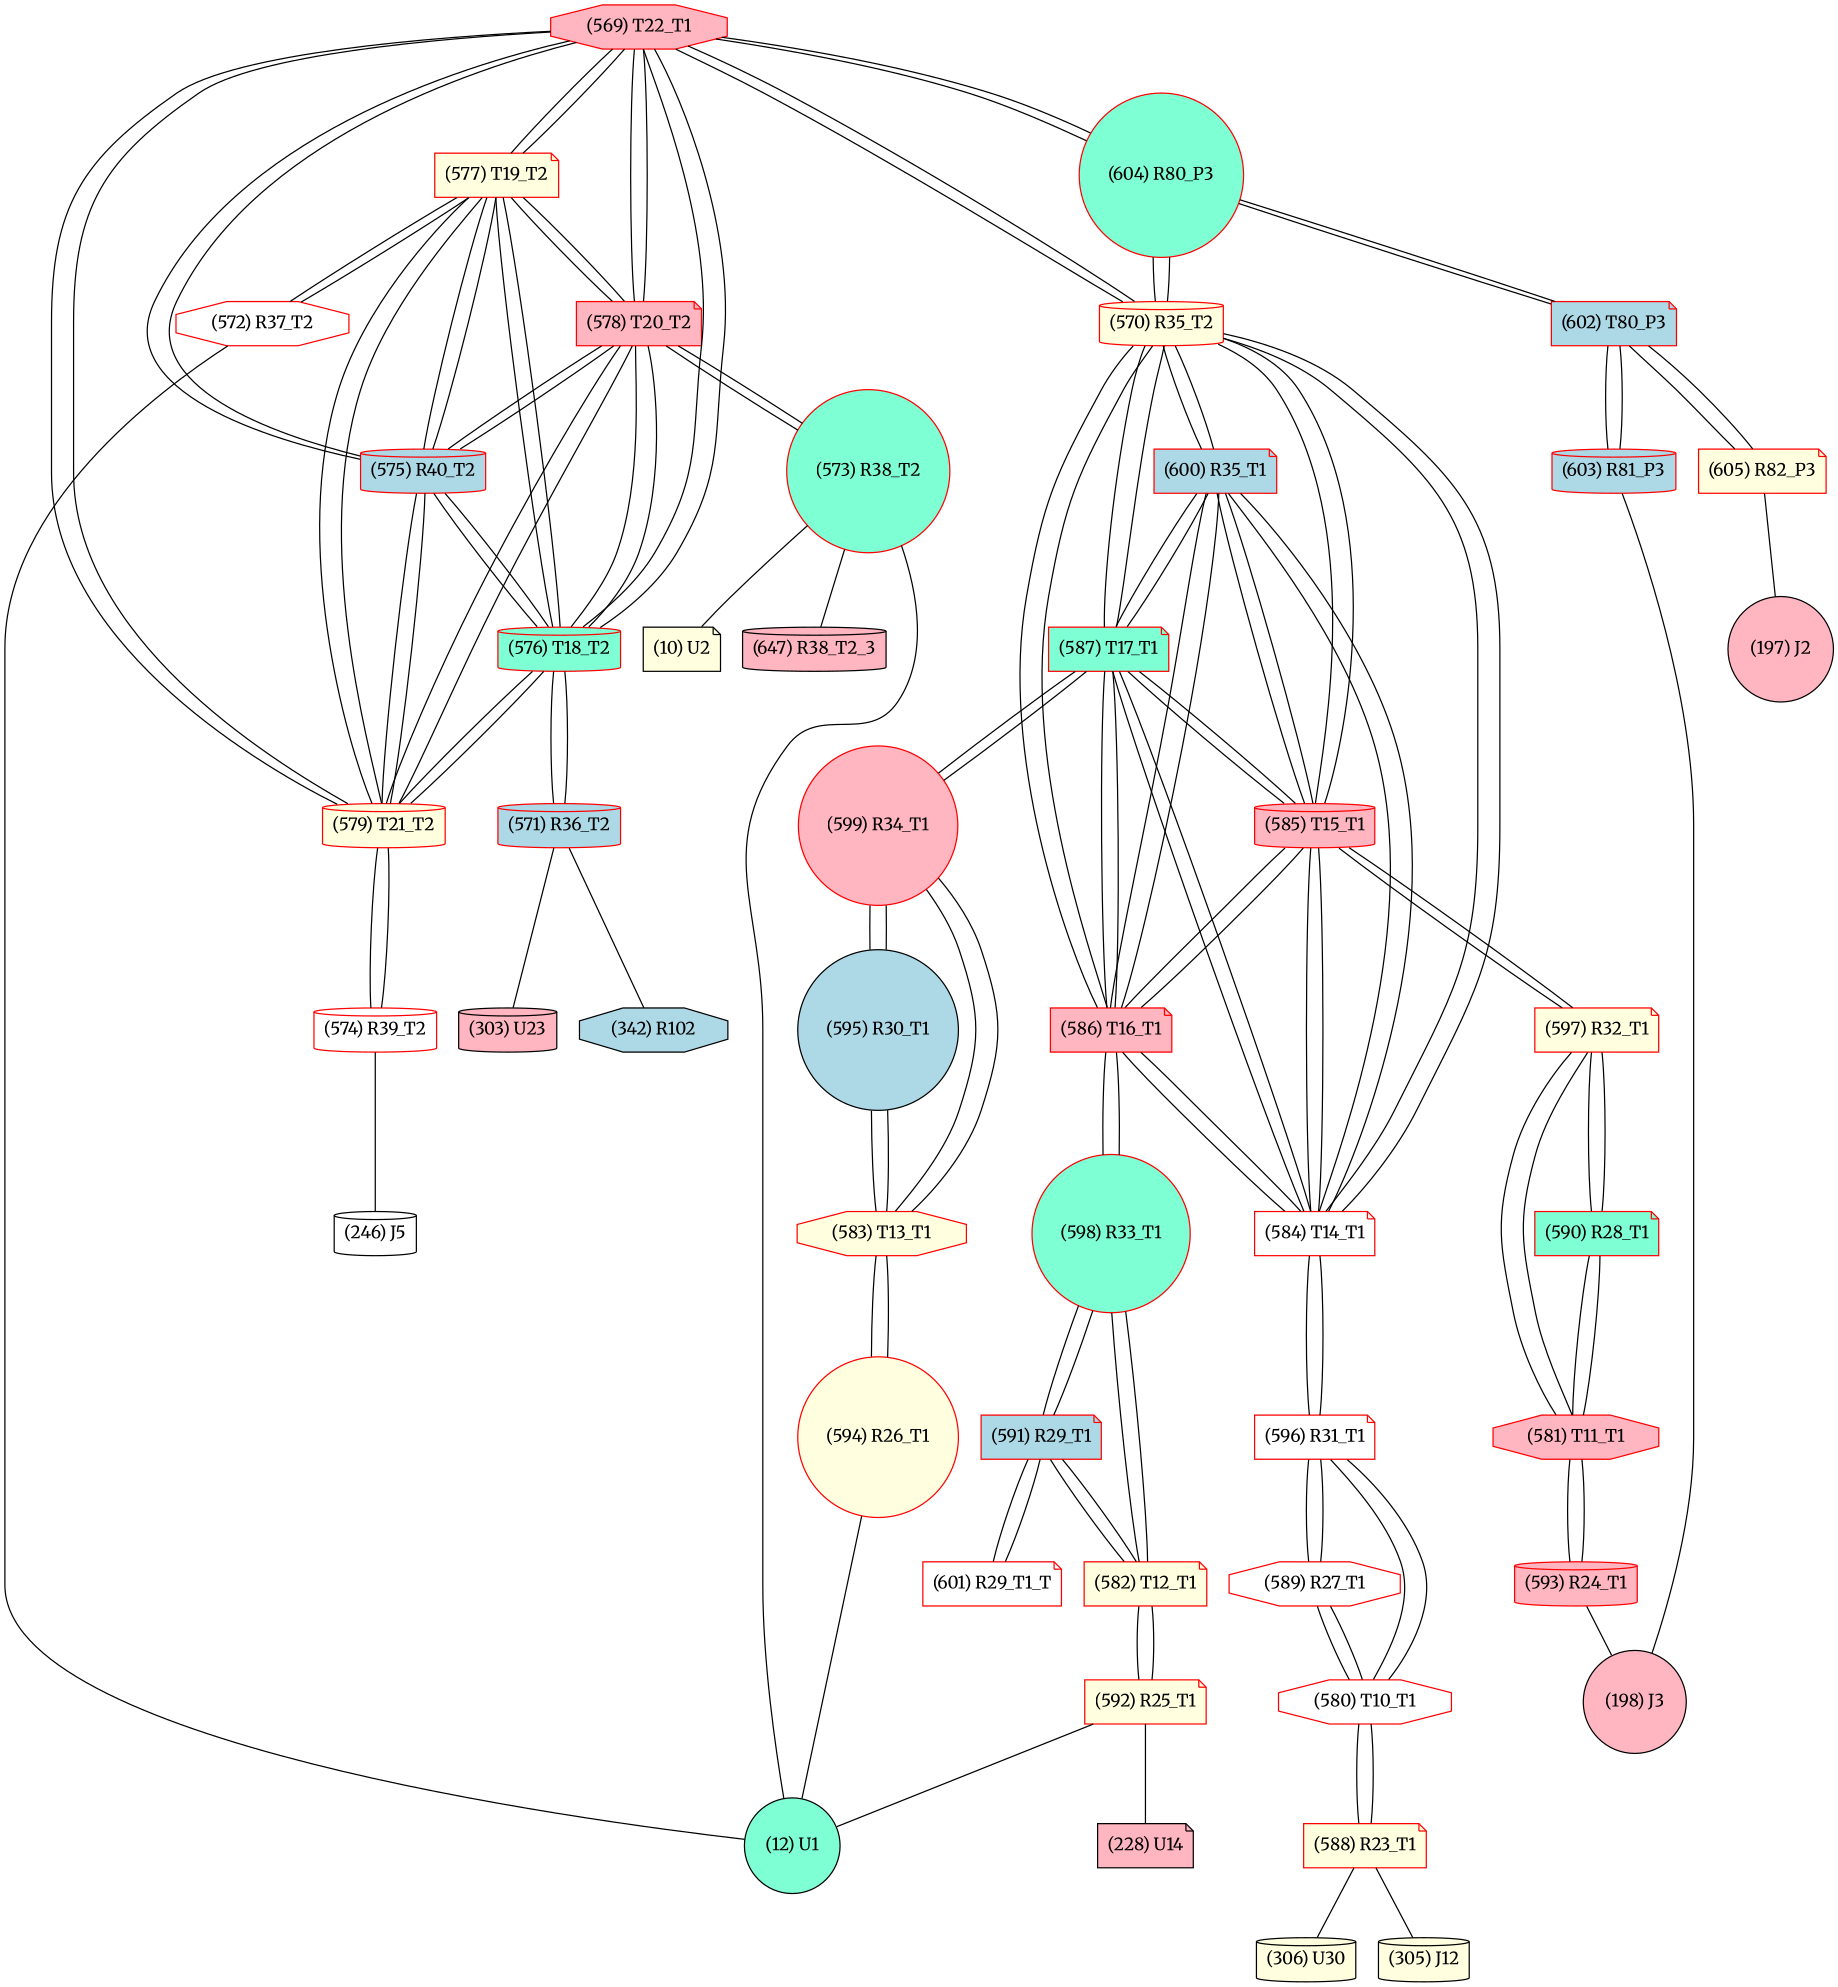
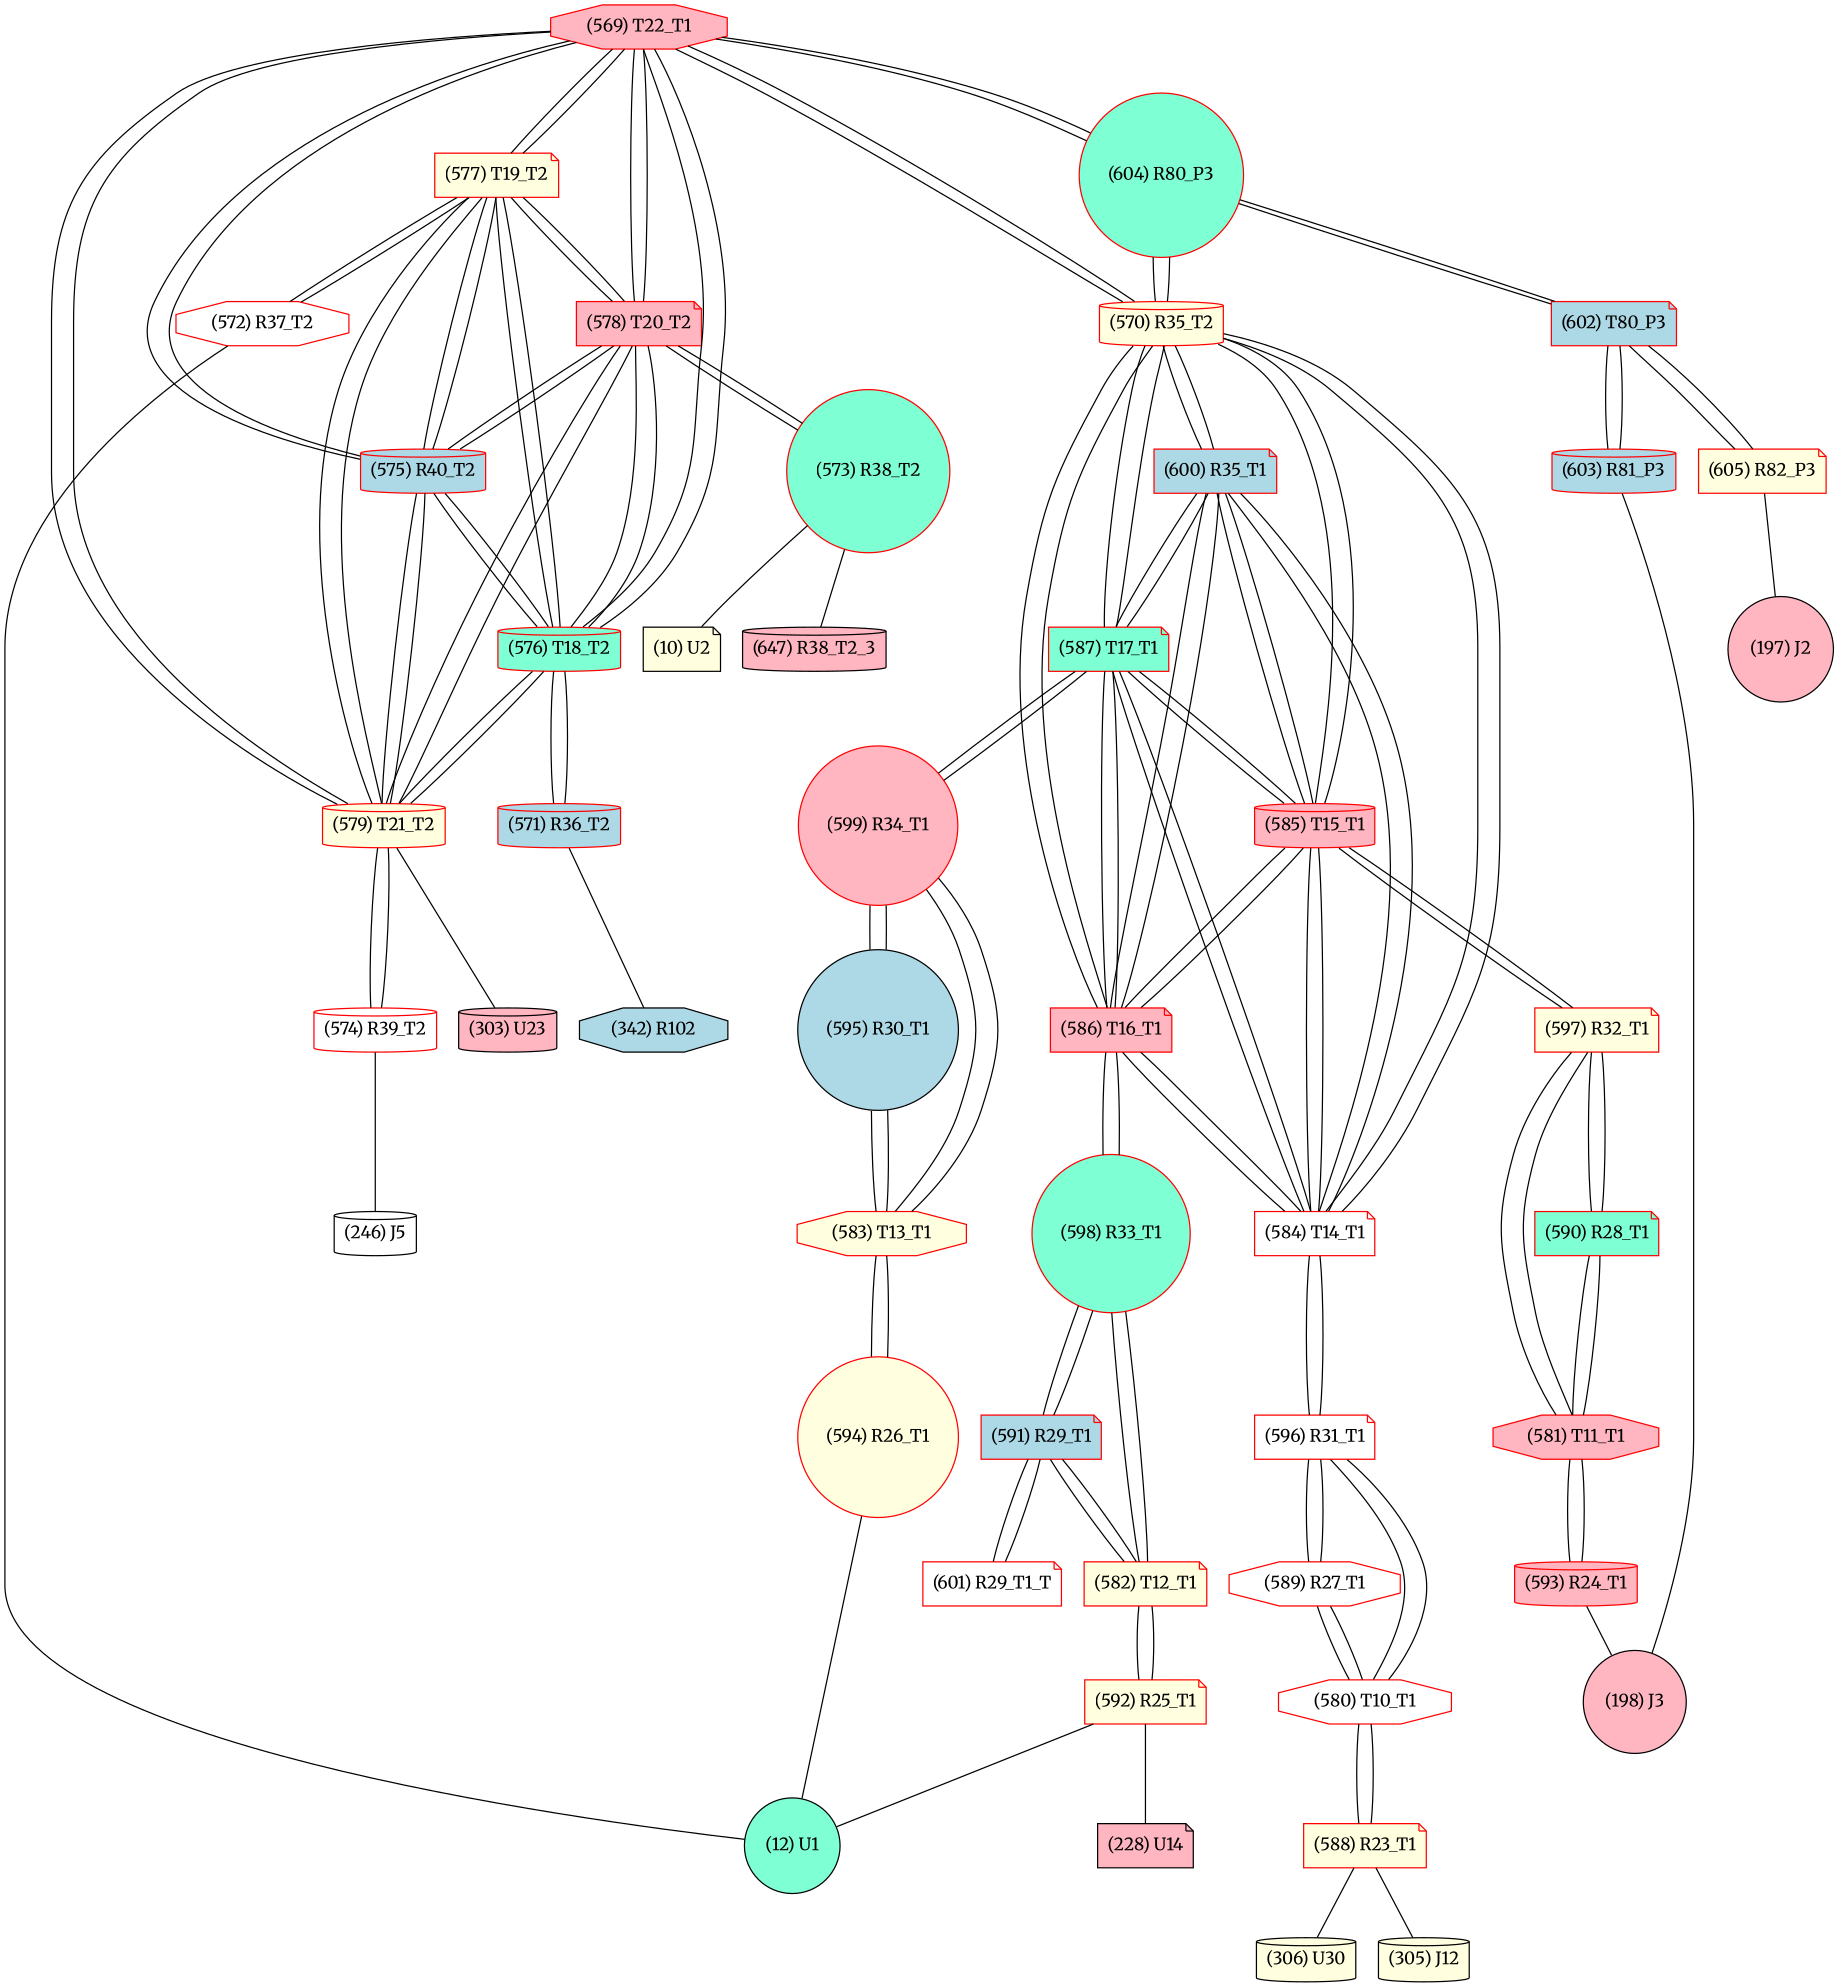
  graph {
    fontname=Merriweather
    node [color=red fillcolor=lightyellow fontname=Merriweather shape=note style=filled]
    edge [fontname=Merriweather]
    n1 [fillcolor=lightpink label="(569) T22_T1" shape=octagon]
    n2 [label="(577) T19_T2"]
    n3 [fillcolor=lightpink label="(578) T20_T2"]
    n4 [label="(579) T21_T2" shape=cylinder]
    n5 [fillcolor=aquamarine label="(576) T18_T2" shape=cylinder]
    n6 [fillcolor=lightblue label="(575) R40_T2" shape=cylinder]
    n7 [fillcolor=aquamarine label="(604) R80_P3" shape=circle]
    n8 [label="(570) R35_T2" shape=cylinder]
    n9 [fillcolor=white label="(572) R37_T2" shape=octagon]
    n10 [fillcolor=aquamarine label="(573) R38_T2" shape=circle]
    n11 [fillcolor=white label="(574) R39_T2" shape=cylinder]
    n12 [fillcolor=lightblue label="(571) R36_T2" shape=cylinder]
    n13 [fillcolor=lightblue label="(602) T80_P3"]
    n14 [fillcolor=lightpink label="(585) T15_T1" shape=cylinder]
    n15 [fillcolor=lightpink label="(586) T16_T1"]
    n16 [fillcolor=white label="(584) T14_T1"]
    n17 [fillcolor=aquamarine label="(587) T17_T1"]
    n18 [fillcolor=lightblue label="(600) R35_T1"]
    n19 [fillcolor=aquamarine label="(12) U1" shape=circle color=""]
    n20 [label="(10) U2" color=""]
    n21 [fillcolor=lightpink label="(647) R38_T2_3" shape=cylinder color=""]
    n22 [fillcolor=white label="(246) J5" shape=cylinder color=""]
    n23 [fillcolor=lightblue label="(342) R102" shape=octagon color=""]
    n24 [fillcolor=lightpink label="(303) U23" shape=cylinder color=""]
    n25 [fillcolor=lightblue label="(603) R81_P3" shape=cylinder]
    n26 [label="(605) R82_P3"]
    n27 [label="(597) R32_T1"]
    n28 [fillcolor=aquamarine label="(598) R33_T1" shape=circle]
    n29 [fillcolor=white label="(596) R31_T1"]
    n30 [fillcolor=lightpink label="(599) R34_T1" shape=circle]
    n31 [fillcolor=lightpink label="(581) T11_T1" shape=octagon]
    n32 [fillcolor=aquamarine label="(590) R28_T1"]
    n33 [label="(582) T12_T1"]
    n34 [fillcolor=lightblue label="(591) R29_T1"]
    n35 [fillcolor=white label="(580) T10_T1" shape=octagon]
    n36 [fillcolor=white label="(589) R27_T1" shape=octagon]
    n37 [label="(583) T13_T1" shape=octagon]
    n38 [color=black fillcolor=lightblue label="(595) R30_T1" shape=circle]
    n39 [label="(588) R23_T1"]
    n40 [label="(306) U30" shape=cylinder color=""]
    n41 [label="(305) J12" shape=cylinder color=""]
    n42 [fillcolor=lightpink label="(593) R24_T1" shape=cylinder]
    n43 [fillcolor=lightpink label="(198) J3" shape=circle color=""]
    n44 [label="(592) R25_T1"]
    n45 [fillcolor=white label="(601) R29_T1_T"]
    n46 [fillcolor=lightpink label="(228) U14" color=""]
    n47 [label="(594) R26_T1" shape=circle]
    n48 [fillcolor=lightpink label="(197) J2" shape=circle color=""]
    n1 -- n2
    n1 -- n3
    n1 -- n4
    n1 -- n5
    n1 -- n6
    n1 -- n7
    n1 -- n8
    n2 -- n1
    n2 -- n3
    n2 -- n4
    n2 -- n5
    n2 -- n6
    n2 -- n9
    n3 -- n1
    n3 -- n2
    n3 -- n4
    n3 -- n5
    n3 -- n6
    n3 -- n10
    n4 -- n1
    n4 -- n2
    n4 -- n3
    n4 -- n5
    n4 -- n6
    n4 -- n11
    n5 -- n1
    n5 -- n2
    n5 -- n3
    n5 -- n4
    n5 -- n6
    n5 -- n12
    n6 -- n1
    n6 -- n2
    n6 -- n3
    n6 -- n4
    n6 -- n5
    n7 -- n1
    n7 -- n8
    n7 -- n13
    n8 -- n1
    n8 -- n7
    n8 -- n14
    n8 -- n15
    n8 -- n16
    n8 -- n17
    n8 -- n18
    n9 -- n2
    n9 -- n19
    n10 -- n3
-   n10 -- n19
    n10 -- n20
    n10 -- n21
    n11 -- n4
    n11 -- n22
    n12 -- n5
    n12 -- n23
-   n12 -- n24
+   n4 -- n24
    n13 -- n7
    n13 -- n25
    n13 -- n26
    n14 -- n8
    n14 -- n15
    n14 -- n16
    n14 -- n17
    n14 -- n18
    n14 -- n27
    n15 -- n8
    n15 -- n14
    n15 -- n16
    n15 -- n17
    n15 -- n18
    n15 -- n28
    n16 -- n8
    n16 -- n14
    n16 -- n15
    n16 -- n17
    n16 -- n18
    n16 -- n29
    n17 -- n8
    n17 -- n14
    n17 -- n15
    n17 -- n16
    n17 -- n18
    n17 -- n30
    n18 -- n8
    n18 -- n14
    n18 -- n15
    n18 -- n16
    n18 -- n17
    n25 -- n13
    n25 -- n43
    n26 -- n13
    n26 -- n48
    n27 -- n14
    n27 -- n31
    n27 -- n32
    n28 -- n15
    n28 -- n33
    n28 -- n34
    n29 -- n16
    n29 -- n35
    n29 -- n36
    n30 -- n17
    n30 -- n37
    n30 -- n38
    n31 -- n27
    n31 -- n32
    n31 -- n42
    n32 -- n27
    n32 -- n31
    n33 -- n28
    n33 -- n34
    n33 -- n44
    n34 -- n28
    n34 -- n33
    n34 -- n45
    n35 -- n29
    n35 -- n36
    n35 -- n39
    n36 -- n29
    n36 -- n35
    n37 -- n30
    n37 -- n38
    n37 -- n47
    n38 -- n30
    n38 -- n37
    n39 -- n35
    n39 -- n40
    n39 -- n41
    n42 -- n31
    n42 -- n43
    n44 -- n19
    n44 -- n33
    n44 -- n46
    n45 -- n34
    n47 -- n19
    n47 -- n37
  }
